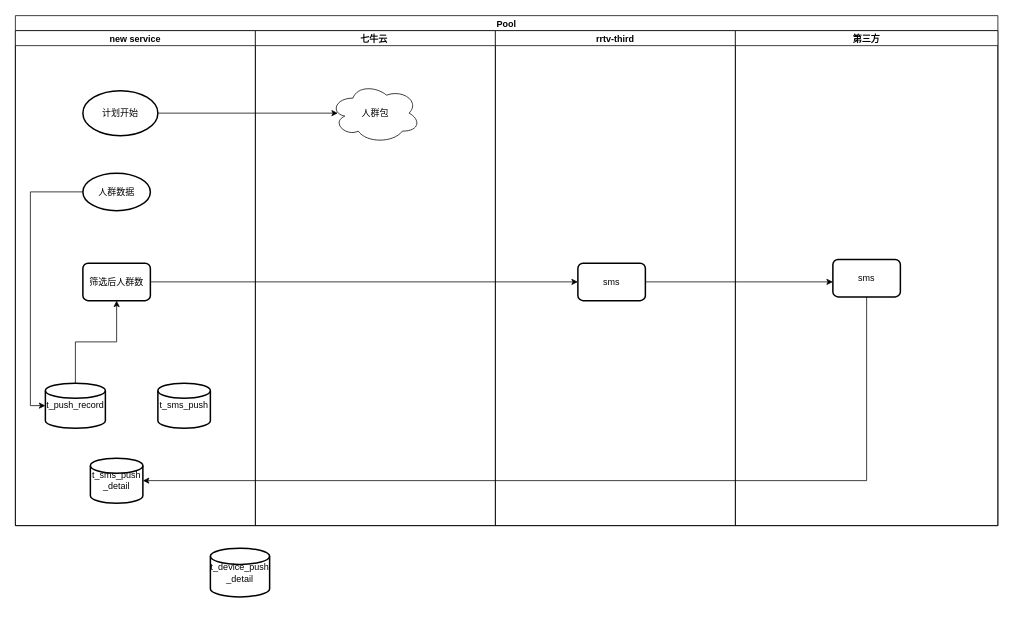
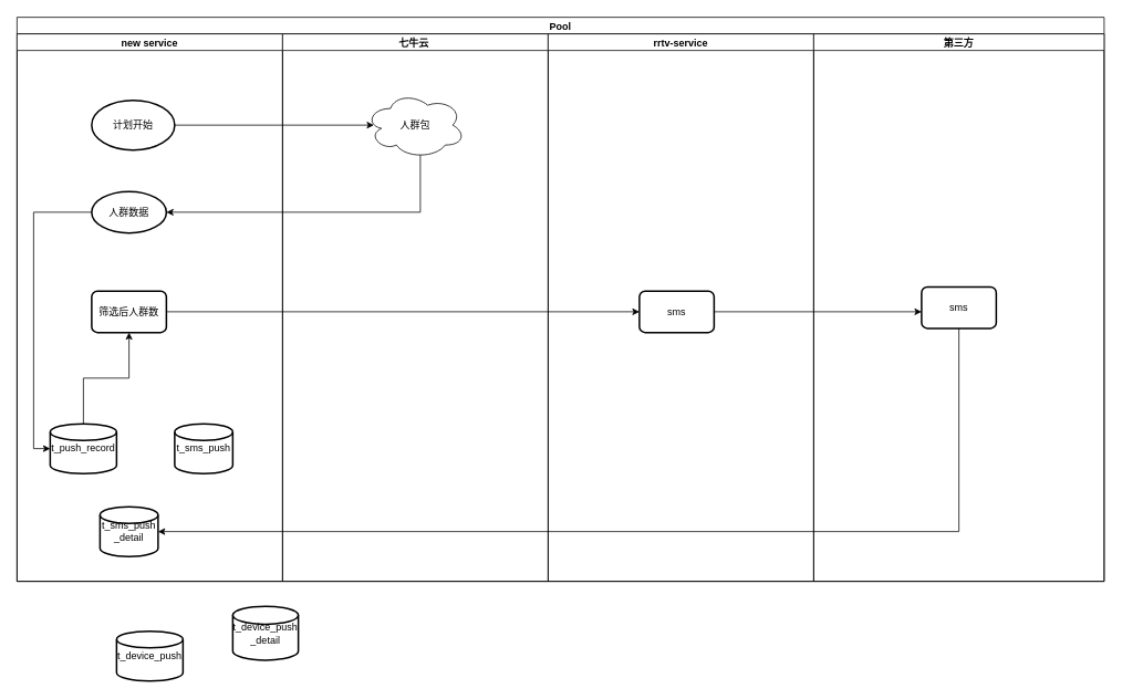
  <mxCell id="0" />
  <mxCell id="1" parent="0" />
  <mxCell id="2" value="Pool" style="swimlane;childLayout=stackLayout;resizeParent=1;resizeParentMax=0;startSize=20;rounded=0;shadow=0;sketch=0;" vertex="1" parent="1"><mxGeometry x="20" y="20" width="1310" height="680" as="geometry" /></mxCell>
  <mxCell id="3" value="new service" style="swimlane;startSize=20;rounded=0;shadow=0;sketch=0;" vertex="1" parent="2"><mxGeometry y="20" width="320" height="660" as="geometry" /></mxCell>
  <mxCell id="4" value="计划开始" style="strokeWidth=2;html=1;shape=mxgraph.flowchart.start_1;whiteSpace=wrap;rounded=0;shadow=0;sketch=0;gradientColor=none;" vertex="1" parent="3"><mxGeometry x="90" y="80" width="100" height="60" as="geometry" /></mxCell>
  <mxCell id="5" value="t_sms_push&lt;br&gt;_detail" style="strokeWidth=2;html=1;shape=mxgraph.flowchart.database;whiteSpace=wrap;rounded=0;shadow=0;sketch=0;gradientColor=none;align=center;" vertex="1" parent="3"><mxGeometry x="100" y="570" width="70" height="60" as="geometry" /></mxCell>
  <mxCell id="6" style="edgeStyle=orthogonalEdgeStyle;rounded=0;orthogonalLoop=1;jettySize=auto;html=1;shadow=0;strokeColor=default;" edge="1" parent="3" source="7" target="10"><mxGeometry relative="1" as="geometry" /></mxCell>
  <mxCell id="7" value="t_push_record" style="strokeWidth=2;html=1;shape=mxgraph.flowchart.database;whiteSpace=wrap;rounded=0;shadow=0;sketch=0;gradientColor=none;" vertex="1" parent="3"><mxGeometry x="40" y="470" width="80" height="60" as="geometry" /></mxCell>
  <mxCell id="8" style="edgeStyle=orthogonalEdgeStyle;rounded=0;orthogonalLoop=1;jettySize=auto;html=1;entryX=0;entryY=0.5;entryDx=0;entryDy=0;entryPerimeter=0;shadow=0;strokeColor=default;exitX=0;exitY=0.5;exitDx=0;exitDy=0;" edge="1" parent="3" source="9" target="7"><mxGeometry relative="1" as="geometry" /></mxCell>
  <mxCell id="9" value="人群数据" style="ellipse;whiteSpace=wrap;html=1;absoluteArcSize=1;arcSize=14;strokeWidth=2;shadow=0;sketch=0;gradientColor=none;" vertex="1" parent="3"><mxGeometry x="90" y="190" width="90" height="50" as="geometry" /></mxCell>
  <mxCell id="10" value="筛选后人群数" style="rounded=1;whiteSpace=wrap;html=1;absoluteArcSize=1;arcSize=14;strokeWidth=2;shadow=0;sketch=0;gradientColor=none;" vertex="1" parent="3"><mxGeometry x="90" y="310" width="90" height="50" as="geometry" /></mxCell>
  <mxCell id="11" value="t_sms_push" style="strokeWidth=2;html=1;shape=mxgraph.flowchart.database;whiteSpace=wrap;rounded=0;shadow=0;sketch=0;gradientColor=none;" vertex="1" parent="3"><mxGeometry x="190" y="470" width="70" height="60" as="geometry" /></mxCell>
  <mxCell id="12" value="七牛云 " style="swimlane;startSize=20;rounded=0;shadow=0;sketch=0;" vertex="1" parent="2"><mxGeometry x="320" y="20" width="320" height="660" as="geometry" /></mxCell>
  <mxCell id="13" value="人群包" style="ellipse;shape=cloud;whiteSpace=wrap;html=1;rounded=0;shadow=0;sketch=0;gradientColor=none;" vertex="1" parent="12"><mxGeometry x="100" y="70" width="120" height="80" as="geometry" /></mxCell>
  <mxCell id="14" value="" style="shape=image;html=1;verticalAlign=bottom;verticalLabelPosition=bottom;labelBackgroundColor=#ffffff;imageAspect=0;aspect=fixed;image=https://cdn3.iconfinder.com/data/icons/document-icons-2/30/647702-excel-128.png;rounded=0;shadow=0;sketch=0;gradientColor=none;imageBackground=none;" vertex="1" parent="12"><mxGeometry x="10" y="190" width="60" height="60" as="geometry" /></mxCell>
- <mxCell id="15" value="rrtv-third" style="swimlane;startSize=20;rounded=0;shadow=0;sketch=0;swimlaneFillColor=none;gradientColor=none;" vertex="1" parent="2"><mxGeometry x="640" y="20" width="320" height="660" as="geometry" /></mxCell>
+ <mxCell id="15" value="rrtv-service" style="swimlane;startSize=20;rounded=0;shadow=0;sketch=0;swimlaneFillColor=none;gradientColor=none;" vertex="1" parent="2"><mxGeometry x="640" y="20" width="320" height="660" as="geometry" /></mxCell>
  <mxCell id="16" value="sms" style="rounded=1;whiteSpace=wrap;html=1;absoluteArcSize=1;arcSize=14;strokeWidth=2;shadow=0;sketch=0;gradientColor=none;" vertex="1" parent="15"><mxGeometry x="110" y="310" width="90" height="50" as="geometry" /></mxCell>
  <mxCell id="17" value="第三方" style="swimlane;startSize=20;rounded=0;shadow=0;sketch=0;swimlaneFillColor=none;gradientColor=none;" vertex="1" parent="2"><mxGeometry x="960" y="20" width="350" height="660" as="geometry" /></mxCell>
  <mxCell id="18" value="sms" style="rounded=1;whiteSpace=wrap;html=1;absoluteArcSize=1;arcSize=14;strokeWidth=2;shadow=0;sketch=0;gradientColor=none;" vertex="1" parent="17"><mxGeometry x="130" y="305" width="90" height="50" as="geometry" /></mxCell>
  <mxCell id="19" style="edgeStyle=orthogonalEdgeStyle;rounded=0;orthogonalLoop=1;jettySize=auto;html=1;" edge="1" parent="2" source="4"><mxGeometry relative="1" as="geometry"><mxPoint x="430" y="130" as="targetPoint" /></mxGeometry></mxCell>
+ <mxCell id="20" style="edgeStyle=orthogonalEdgeStyle;rounded=0;orthogonalLoop=1;jettySize=auto;html=1;entryX=1;entryY=0.5;entryDx=0;entryDy=0;exitX=0.55;exitY=0.95;exitDx=0;exitDy=0;exitPerimeter=0;shadow=0;strokeColor=default;" edge="1" parent="2" source="13" target="9"><mxGeometry relative="1" as="geometry"><Array as="points"><mxPoint x="486" y="235" /></Array></mxGeometry></mxCell>
  <mxCell id="21" style="edgeStyle=orthogonalEdgeStyle;rounded=0;orthogonalLoop=1;jettySize=auto;html=1;shadow=0;strokeColor=default;" edge="1" parent="2" source="10" target="16"><mxGeometry relative="1" as="geometry" /></mxCell>
  <mxCell id="22" style="edgeStyle=orthogonalEdgeStyle;rounded=0;orthogonalLoop=1;jettySize=auto;html=1;shadow=0;strokeColor=default;" edge="1" parent="2" source="16"><mxGeometry relative="1" as="geometry"><mxPoint x="1090" y="355" as="targetPoint" /></mxGeometry></mxCell>
  <mxCell id="23" style="edgeStyle=orthogonalEdgeStyle;rounded=0;orthogonalLoop=1;jettySize=auto;html=1;entryX=1;entryY=0.5;entryDx=0;entryDy=0;entryPerimeter=0;shadow=0;strokeColor=default;exitX=0.5;exitY=1;exitDx=0;exitDy=0;" edge="1" parent="2" source="18" target="5"><mxGeometry relative="1" as="geometry" /></mxCell>
+ <mxCell id="24" value="t_device_push" style="strokeWidth=2;html=1;shape=mxgraph.flowchart.database;whiteSpace=wrap;rounded=0;shadow=0;sketch=0;gradientColor=none;" vertex="1" parent="1"><mxGeometry x="140" y="760" width="80" height="60" as="geometry" /></mxCell>
  <mxCell id="25" value="t_device_push&lt;br&gt;_detail" style="strokeWidth=2;html=1;shape=mxgraph.flowchart.database;whiteSpace=wrap;rounded=0;shadow=0;sketch=0;gradientColor=none;" vertex="1" parent="1"><mxGeometry x="280" y="730" width="79" height="65" as="geometry" /></mxCell>
